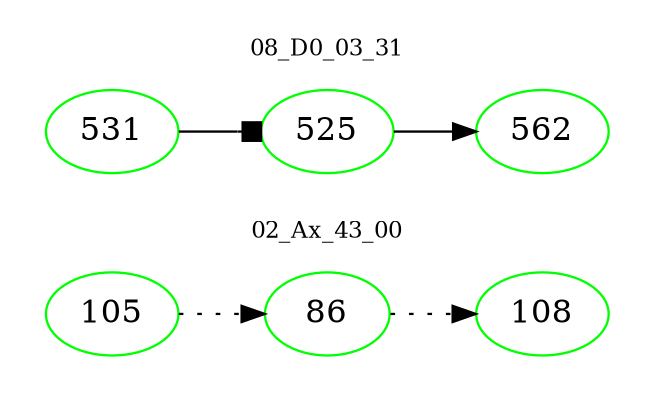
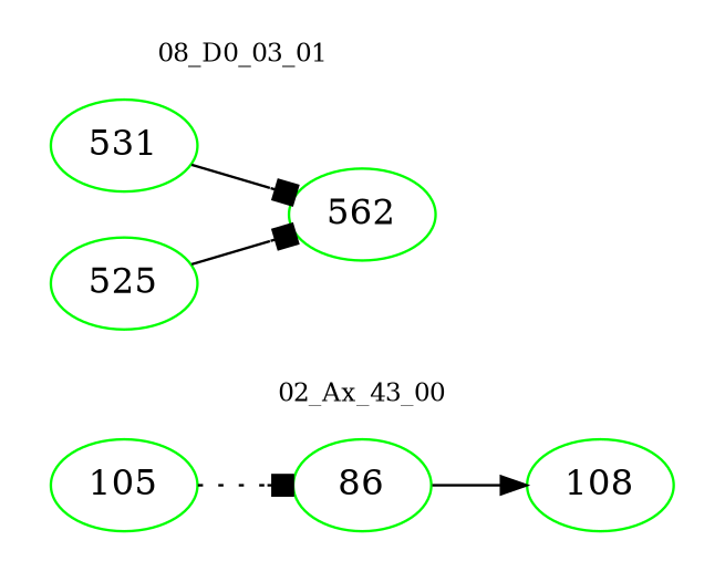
  digraph {
    rankdir=LR
    node [color=green]
    edge [arrowhead=normal color=black style=dotted]
    n1 [label=105]
    n2 [label=86]
    n3 [label=108]
    n4 [label=531]
    n5 [label=525]
    n6 [label=562]
    subgraph cluster_1 {
      color=white
      fontsize=10
      label="02_Ax_43_00"
      n1
      n2
      n3
    }
    subgraph cluster_2 {
      color=white
      fontsize=10
-     label="08_D0_03_31"
+     label="08_D0_03_01"
      n4
      n5
      n6
    }
-   n1 -> n2
-   n2 -> n3
-   n4 -> n5 [arrowhead=box style=solid]
-   n5 -> n6 [style=solid]
+   n1 -> n2 [arrowhead=box]
+   n2 -> n3 [style=solid]
+   n4 -> n6 [arrowhead=box style=solid]
+   n5 -> n6 [arrowhead=box style=solid]
  }
